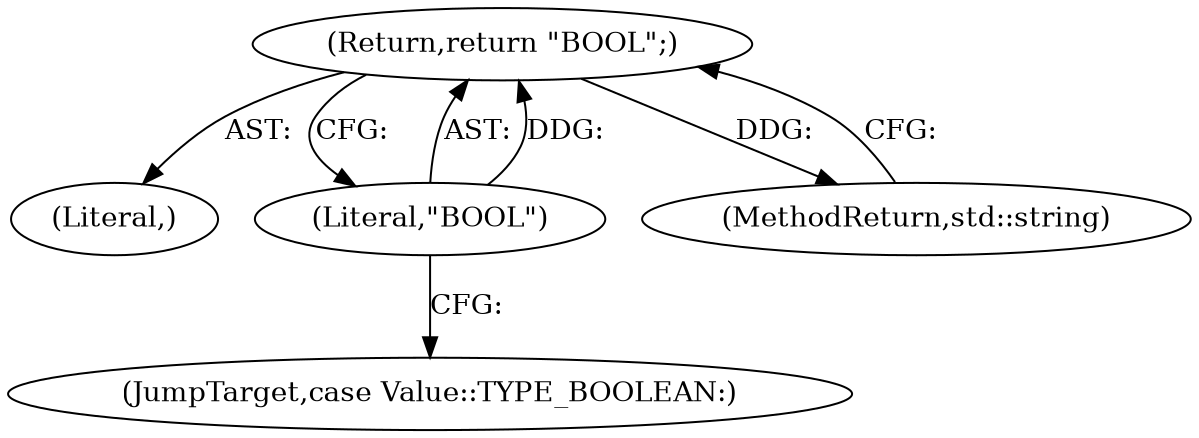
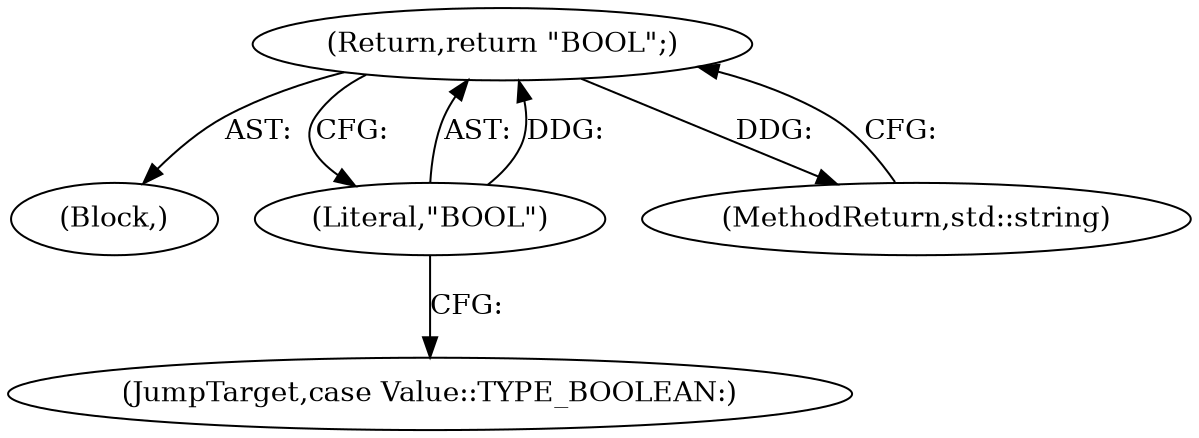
  digraph {
    n1 [label="(Return,return \"BOOL\";)"]
    n2 [label="(Literal,\"BOOL\")"]
-   n3 [label="(Literal,)"]
+   n3 [label="(Block,)"]
    n4 [label="(MethodReturn,std::string)"]
    n5 [label="(JumpTarget,case Value::TYPE_BOOLEAN:)"]
    n1 -> n2 [label="CFG: "]
    n1 -> n3 [label="AST: "]
    n1 -> n4 [label="DDG: "]
    n2 -> n1 [label="AST: "]
    n2 -> n1 [label="DDG: "]
    n2 -> n5 [label="CFG: "]
    n4 -> n1 [label="CFG: "]
  }
